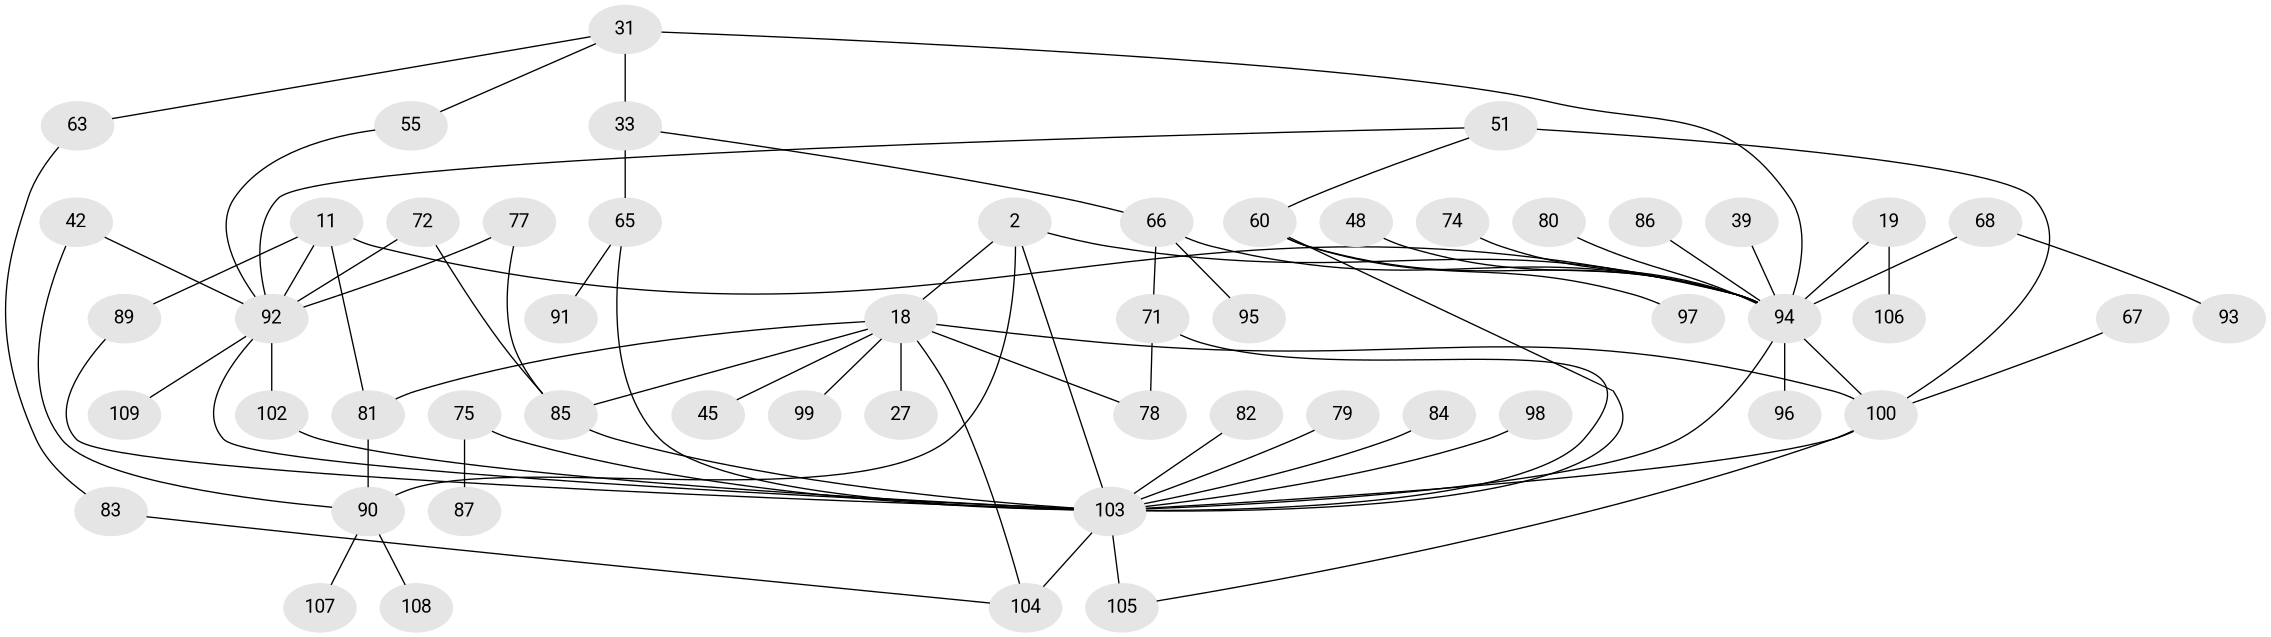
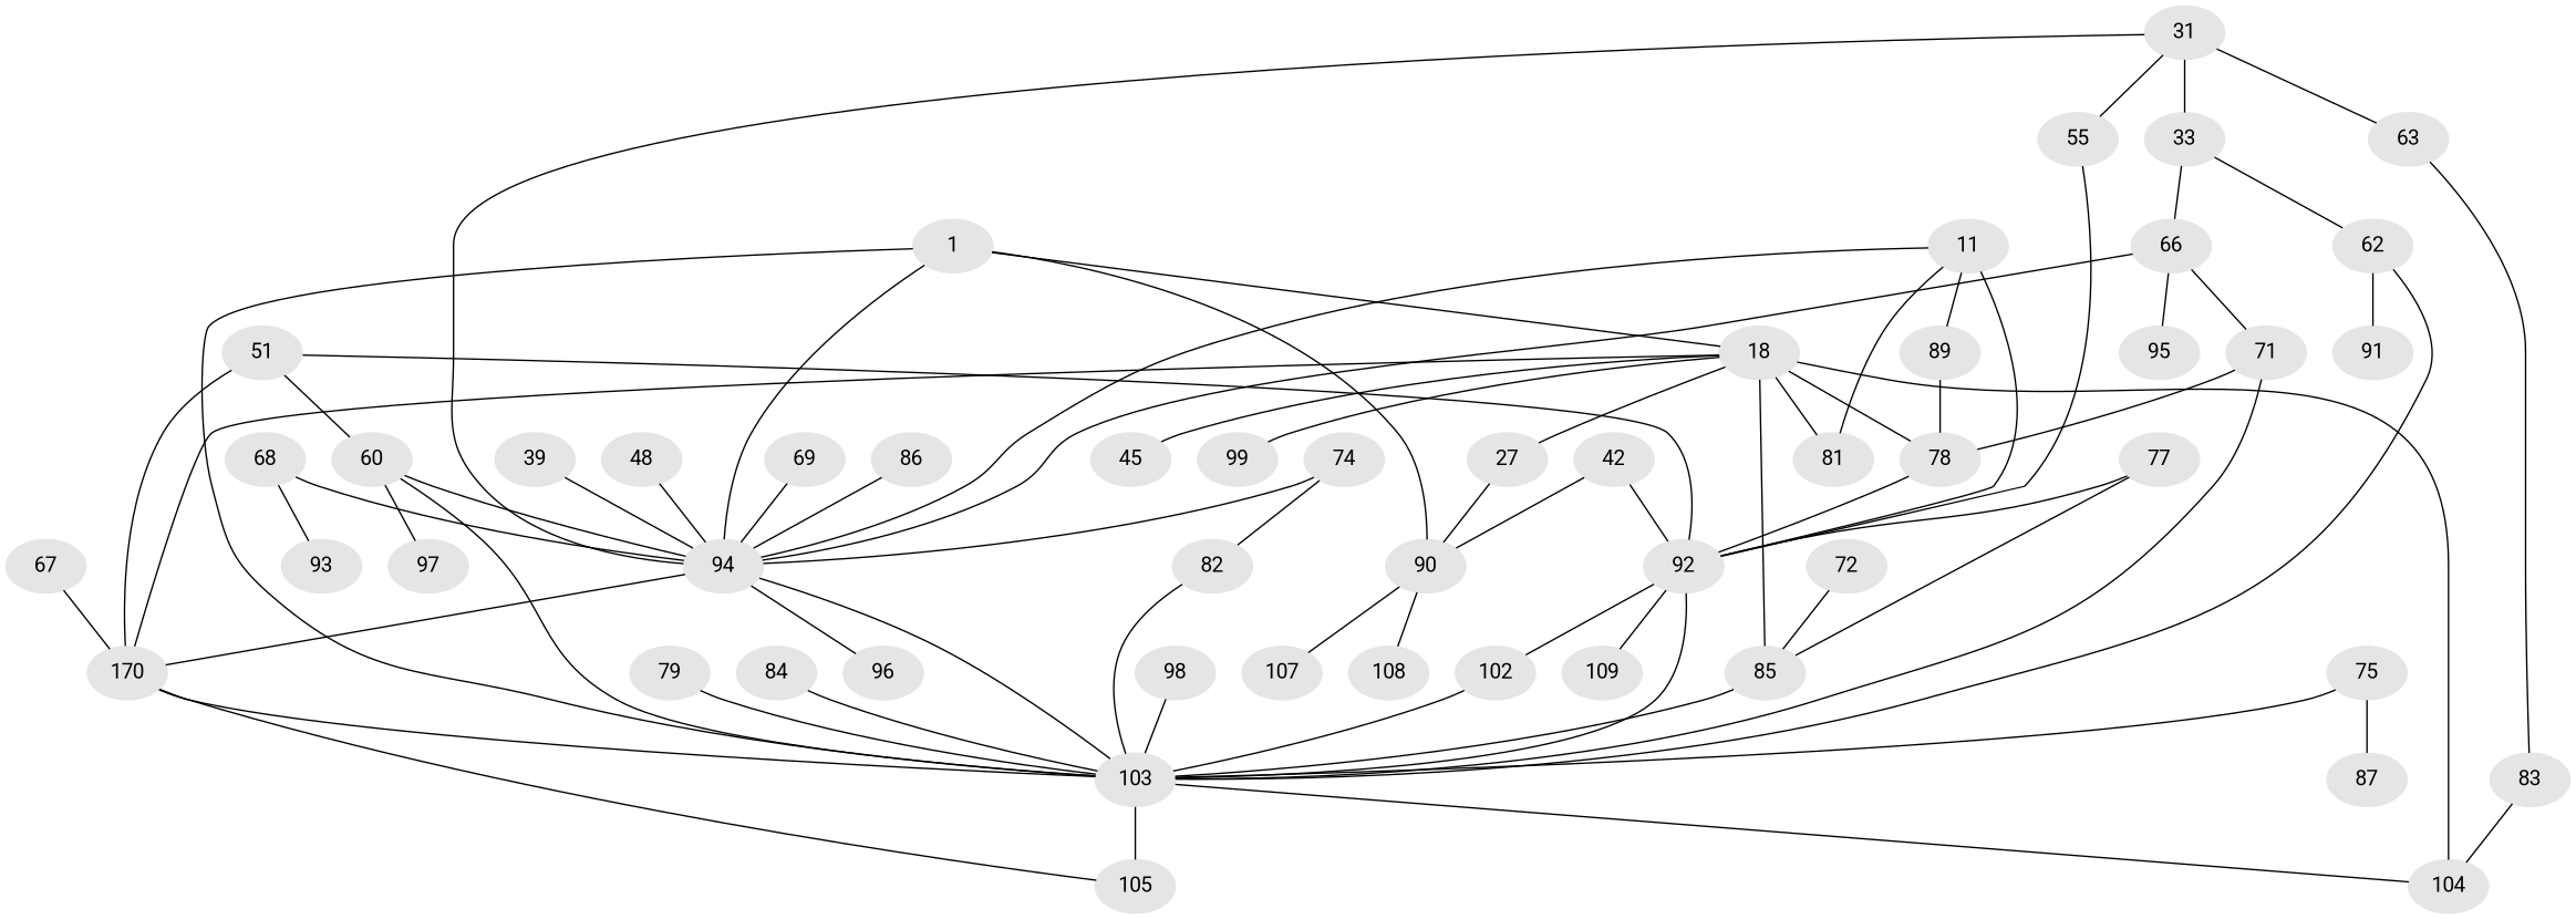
  graph {
    fontname=Roboto
    node [color=gray90 fontname=Roboto style=filled]
    edge [fontname=Roboto]
    18 [super="+10"]
    81 [super="+38+22"]
    27
    45
    78 [super="+46"]
    85 [super="+68+59"]
    99
-   100 [super="+41+76"]
+   100 [super="+41+76" label=170]
    104 [super="+73+56"]
-   1 [label=2]
+   1
    90 [super="+26"]
    94 [super="+7+64"]
    103 [super="+8+14+29+70"]
    107
    108
    96
    105 [super="+101+54"]
    11 [super="+3"]
    89
    92 [super="+44+62"]
    102
    109
    n23 [label=33 super="+32"]
-   65 [super="+25"]
+   65 [super="+25" label=62]
    66
    31
    55
    63
    83
    91
    71
    95
    39
    48
    60 [super="+30"]
    97
    51
    n38 [label=42]
    67
-   69 [super="+50" label=19]
-   106
+   69 [super="+50"]
    72
    74
    82
    75
    87
    77
    79
-   80 [super="+15+42"]
    84
    86
    n52 [label=68]
    93
    98
    18 -- 81
    18 -- 27
    18 -- 45
    18 -- 78 [weight=2]
    18 -- 85
    18 -- 99
    18 -- 100
    18 -- 104 [weight=3]
-   81 -- 90
+   27 -- 90
    85 -- 103 [weight=4]
    100 -- 103
    100 -- 105 [weight=2]
    1 -- 18
    1 -- 90 [weight=2]
    1 -- 94
    1 -- 103 [weight=2]
    90 -- 107
    90 -- 108
    94 -- 100 [weight=2]
    94 -- 103
    94 -- 96 [weight=2]
    103 -- 104
    103 -- 105 [weight=3]
    11 -- 81
    11 -- 94
    11 -- 89
    11 -- 92 [weight=3]
-   89 -- 103
+   89 -- 78
    92 -- 103
    92 -- 102
    92 -- 109
    102 -- 103
    n23 -- 65
    n23 -- 66
    65 -- 103
    65 -- 91
    66 -- 94
    66 -- 71
    66 -- 95
    31 -- 94
    31 -- n23 [weight=2]
    31 -- 55
    31 -- 63
    55 -- 92
    63 -- 83
    83 -- 104
    71 -- 78
    71 -- 103
    39 -- 94
    48 -- 94
    60 -- 94
    60 -- 103 [weight=2]
    60 -- 97
    51 -- 100 [weight=2]
    51 -- 92
    51 -- 60
    n38 -- 90
    n38 -- 92
    67 -- 100
    69 -- 94
-   69 -- 106
    72 -- 85
-   72 -- 92
+   78 -- 92
    74 -- 94
+   74 -- 82
    82 -- 103
    75 -- 103
    75 -- 87
    77 -- 85
    77 -- 92
    79 -- 103
-   80 -- 94
    84 -- 103
    86 -- 94
    n52 -- 94 [weight=2]
    n52 -- 93
    98 -- 103
  }
